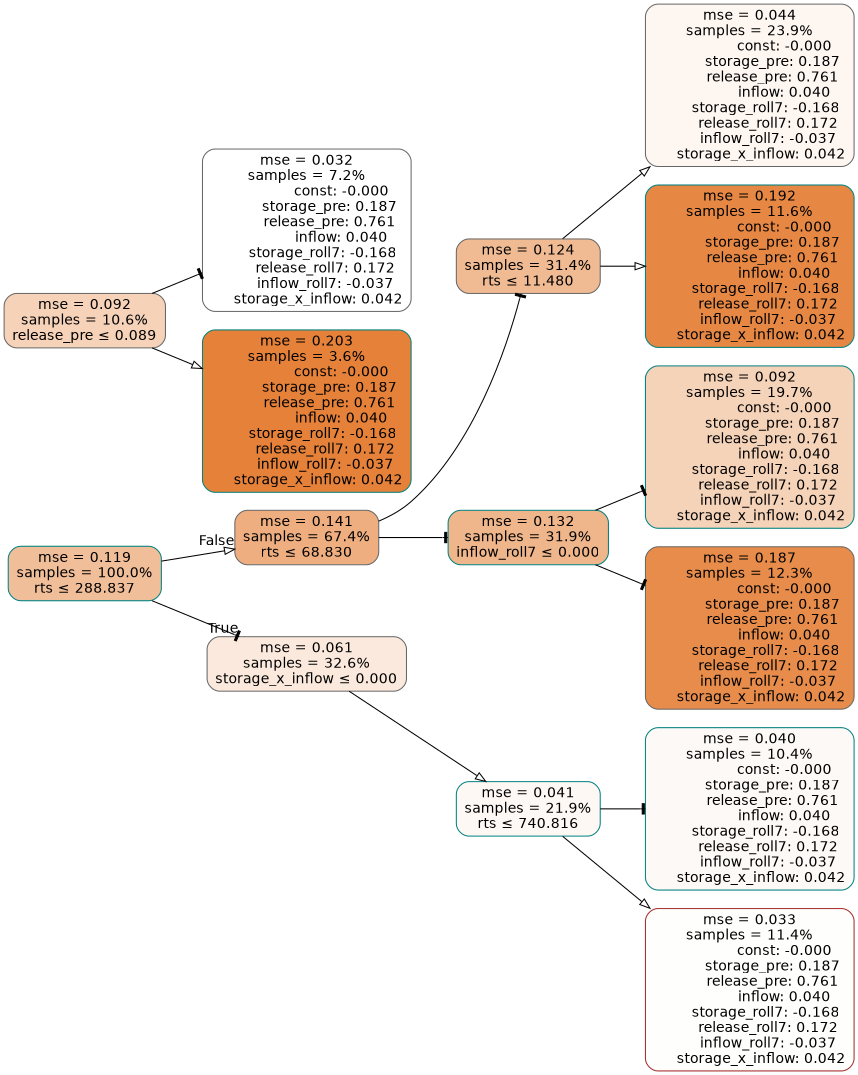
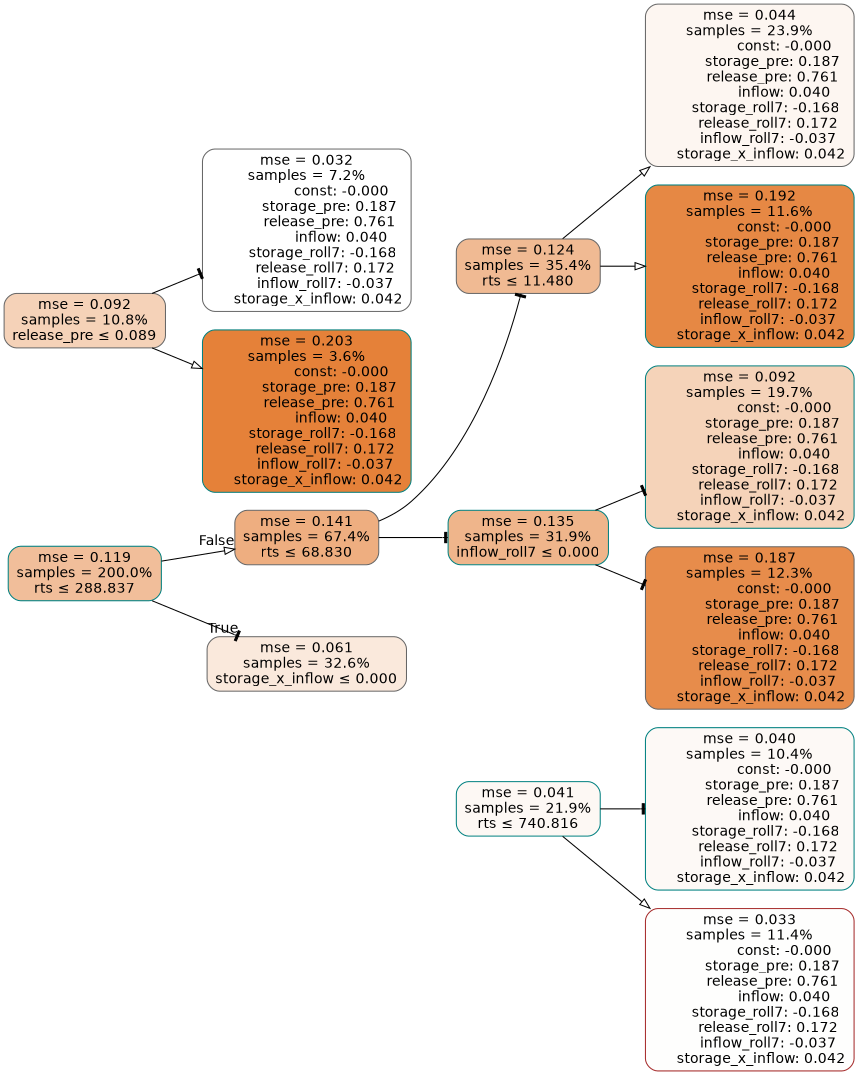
  digraph {
    rankdir=LR
    node [color=teal fontname=helvetica shape=rectangle style="filled, rounded"]
    edge [arrowhead=tee fontname=helvetica]
-   n1 [fillcolor="#f1be9a" label="mse = 0.119\nsamples = 100.0%\nrts &le; 288.837"]
+   n1 [fillcolor="#f1be9a" label="mse = 0.119\nsamples = 200.0%\nrts &le; 288.837"]
    n2 [color=gray40 fillcolor="#eeae80" label="mse = 0.141\nsamples = 67.4%\nrts &le; 68.830"]
    n3 [color=gray40 fillcolor="#fae9dc" label="mse = 0.061\nsamples = 32.6%\nstorage_x_inflow &le; 0.000"]
-   n4 [color=gray40 fillcolor="#f0ba93" label="mse = 0.124\nsamples = 31.4%\nrts &le; 11.480"]
-   n5 [fillcolor="#efb58b" label="mse = 0.132\nsamples = 31.9%\ninflow_roll7 &le; 0.000"]
+   n4 [color=gray40 fillcolor="#f0ba93" label="mse = 0.124\nsamples = 35.4%\nrts &le; 11.480"]
+   n5 [fillcolor="#efb58b" label="mse = 0.135\nsamples = 31.9%\ninflow_roll7 &le; 0.000"]
    n6 [fillcolor="#fdf8f4" label="mse = 0.041\nsamples = 21.9%\nrts &le; 740.816"]
    n7 [color=gray40 fillcolor="#fdf6f1" label="mse = 0.044\nsamples = 23.9%\n               const: -0.000\n          storage_pre: 0.187\n          release_pre: 0.761\n               inflow: 0.040\n       storage_roll7: -0.168\n        release_roll7: 0.172\n        inflow_roll7: -0.037\n     storage_x_inflow: 0.042"]
    n8 [fillcolor="#e68844" label="mse = 0.192\nsamples = 11.6%\n               const: -0.000\n          storage_pre: 0.187\n          release_pre: 0.761\n               inflow: 0.040\n       storage_roll7: -0.168\n        release_roll7: 0.172\n        inflow_roll7: -0.037\n     storage_x_inflow: 0.042"]
    n9 [fillcolor="#f5d3b9" label="mse = 0.092\nsamples = 19.7%\n               const: -0.000\n          storage_pre: 0.187\n          release_pre: 0.761\n               inflow: 0.040\n       storage_roll7: -0.168\n        release_roll7: 0.172\n        inflow_roll7: -0.037\n     storage_x_inflow: 0.042"]
    n10 [color=gray40 fillcolor="#e78c4b" label="mse = 0.187\nsamples = 12.3%\n               const: -0.000\n          storage_pre: 0.187\n          release_pre: 0.761\n               inflow: 0.040\n       storage_roll7: -0.168\n        release_roll7: 0.172\n        inflow_roll7: -0.037\n     storage_x_inflow: 0.042"]
    n11 [fillcolor="#fdf9f6" label="mse = 0.040\nsamples = 10.4%\n               const: -0.000\n          storage_pre: 0.187\n          release_pre: 0.761\n               inflow: 0.040\n       storage_roll7: -0.168\n        release_roll7: 0.172\n        inflow_roll7: -0.037\n     storage_x_inflow: 0.042"]
    n12 [color=brown fillcolor="#fefefd" label="mse = 0.033\nsamples = 11.4%\n               const: -0.000\n          storage_pre: 0.187\n          release_pre: 0.761\n               inflow: 0.040\n       storage_roll7: -0.168\n        release_roll7: 0.172\n        inflow_roll7: -0.037\n     storage_x_inflow: 0.042"]
-   n13 [color=gray40 fillcolor="#f5d2b8" label="mse = 0.092\nsamples = 10.6%\nrelease_pre &le; 0.089"]
+   n13 [color=gray40 fillcolor="#f5d2b8" label="mse = 0.092\nsamples = 10.8%\nrelease_pre &le; 0.089"]
    n14 [color=gray40 fillcolor="#ffffff" label="mse = 0.032\nsamples = 7.2%\n               const: -0.000\n          storage_pre: 0.187\n          release_pre: 0.761\n               inflow: 0.040\n       storage_roll7: -0.168\n        release_roll7: 0.172\n        inflow_roll7: -0.037\n     storage_x_inflow: 0.042"]
    n15 [fillcolor="#e58139" label="mse = 0.203\nsamples = 3.6%\n               const: -0.000\n          storage_pre: 0.187\n          release_pre: 0.761\n               inflow: 0.040\n       storage_roll7: -0.168\n        release_roll7: 0.172\n        inflow_roll7: -0.037\n     storage_x_inflow: 0.042"]
    n1 -> n2 [arrowhead=onormal headlabel=False labelangle=45 labeldistance=2.5]
    n1 -> n3 [headlabel=True labelangle=-45 labeldistance=2.5]
    n2 -> n4
    n2 -> n5
-   n3 -> n6 [arrowhead=onormal]
    n4 -> n7 [arrowhead=onormal]
    n4 -> n8 [arrowhead=onormal]
    n5 -> n9
    n5 -> n10
    n6 -> n11
    n6 -> n12 [arrowhead=onormal]
    n13 -> n14
    n13 -> n15 [arrowhead=onormal]
  }
